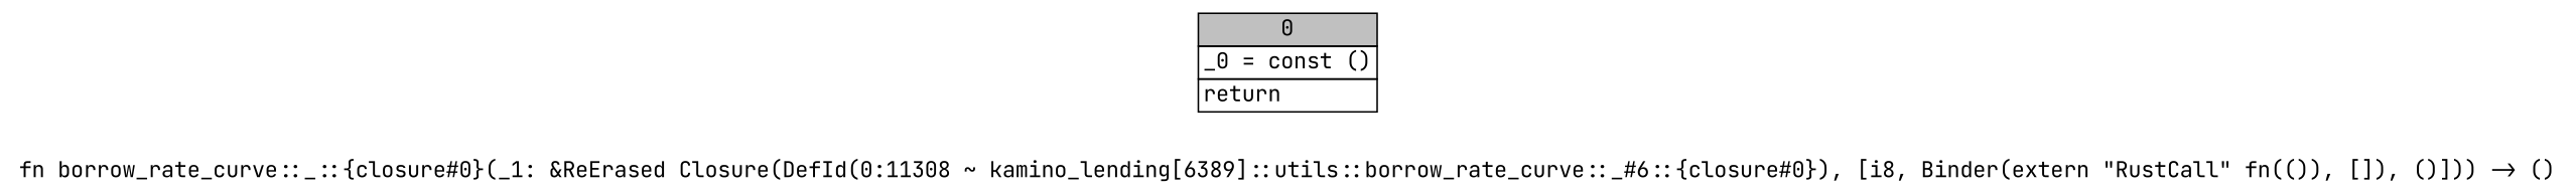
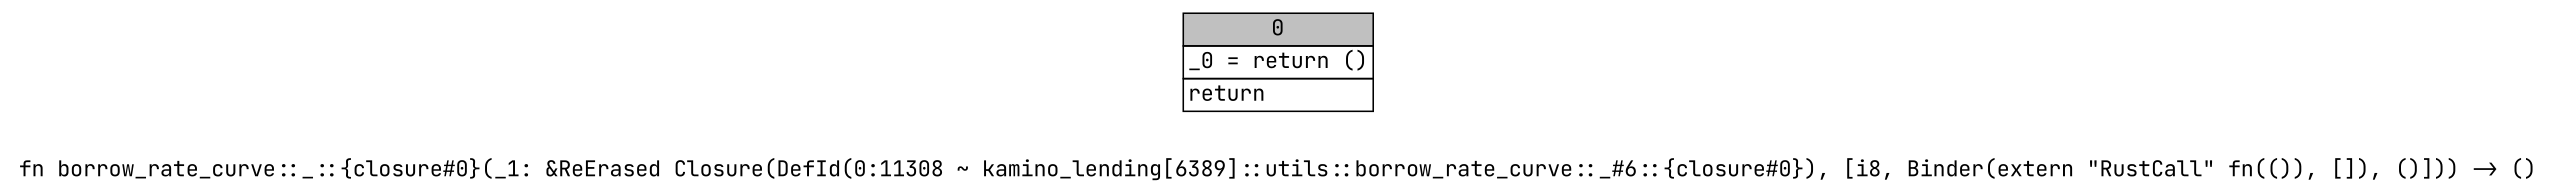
  digraph {
    fontname="JetBrains Mono"
    label=<fn borrow_rate_curve::_::{closure#0}(_1: &amp;ReErased Closure(DefId(0:11308 ~ kamino_lending[6389]::utils::borrow_rate_curve::_#6::{closure#0}), [i8, Binder(extern &quot;RustCall&quot; fn(()), []), ()])) -&gt; ()<br align="left"/>>
-   n1 [fontname="JetBrains Mono" label=<<table border="0" cellborder="1" cellspacing="0"><tr><td bgcolor="gray" align="center" colspan="1">0</td></tr><tr><td align="left" balign="left">_0 = const ()<br/></td></tr><tr><td align="left">return</td></tr></table>> shape=none]
+   n1 [fontname="JetBrains Mono" label=<<table border="0" cellborder="1" cellspacing="0"><tr><td bgcolor="gray" align="center" colspan="1">0</td></tr><tr><td align="left" balign="left">_0 = return ()<br/></td></tr><tr><td align="left">return</td></tr></table>> shape=none]
  }
